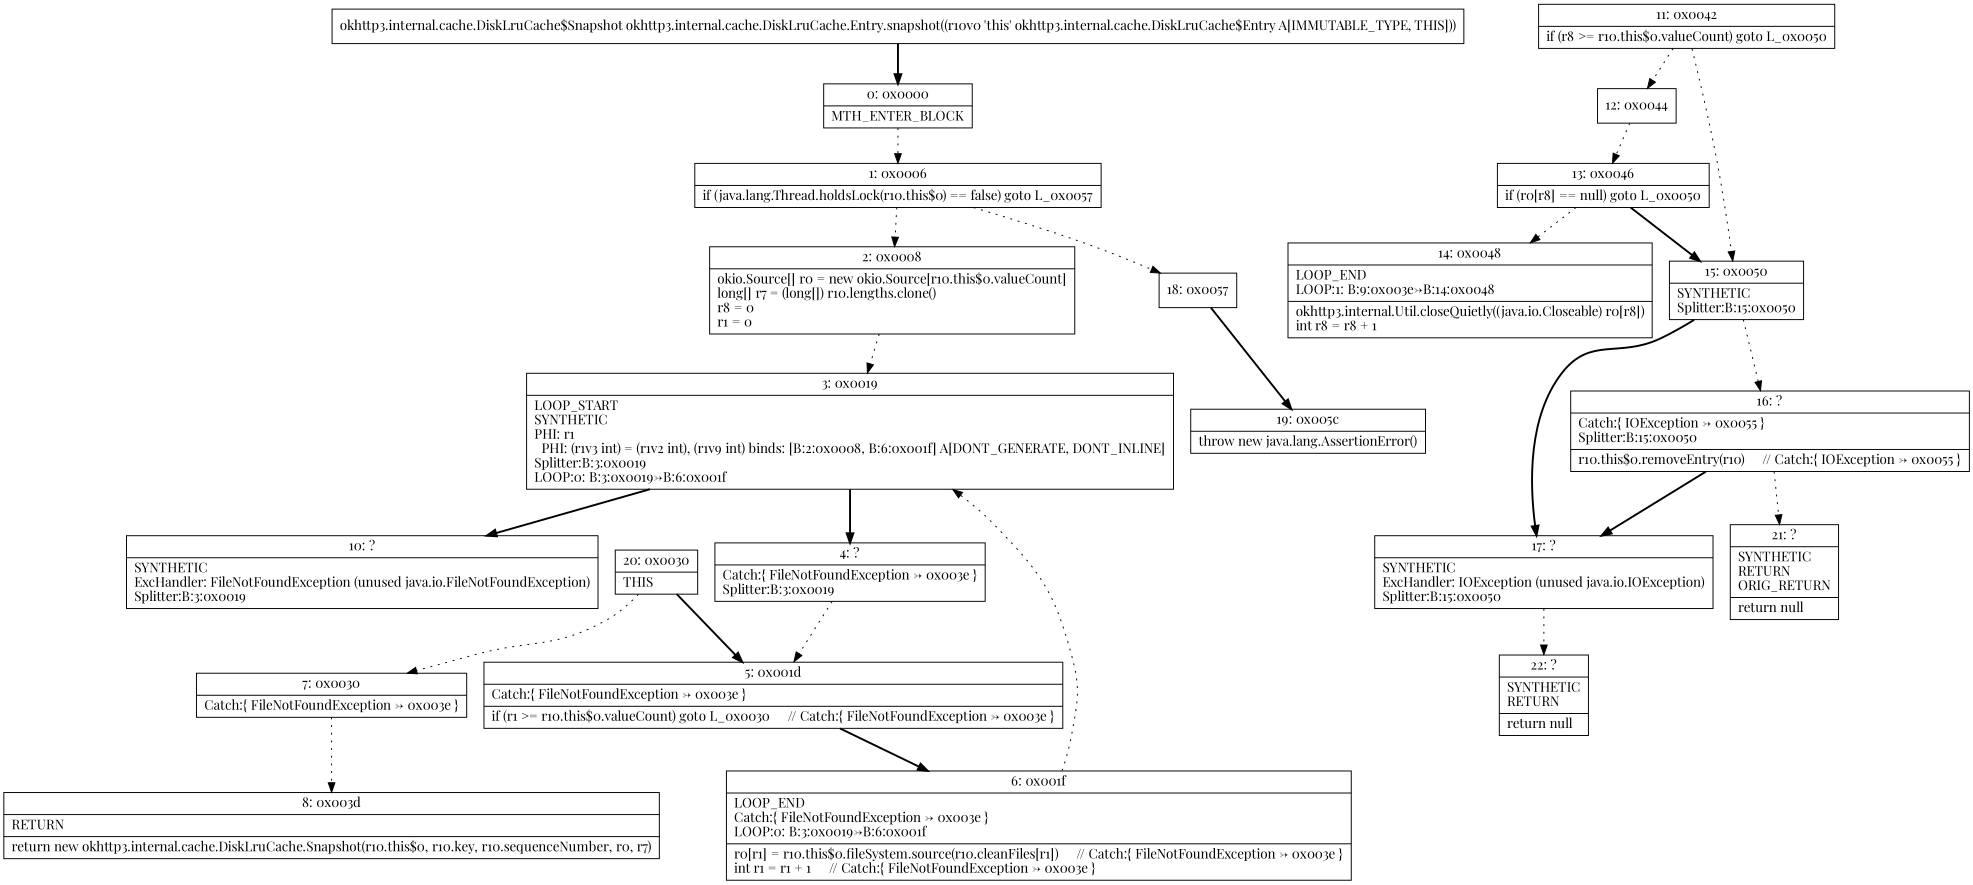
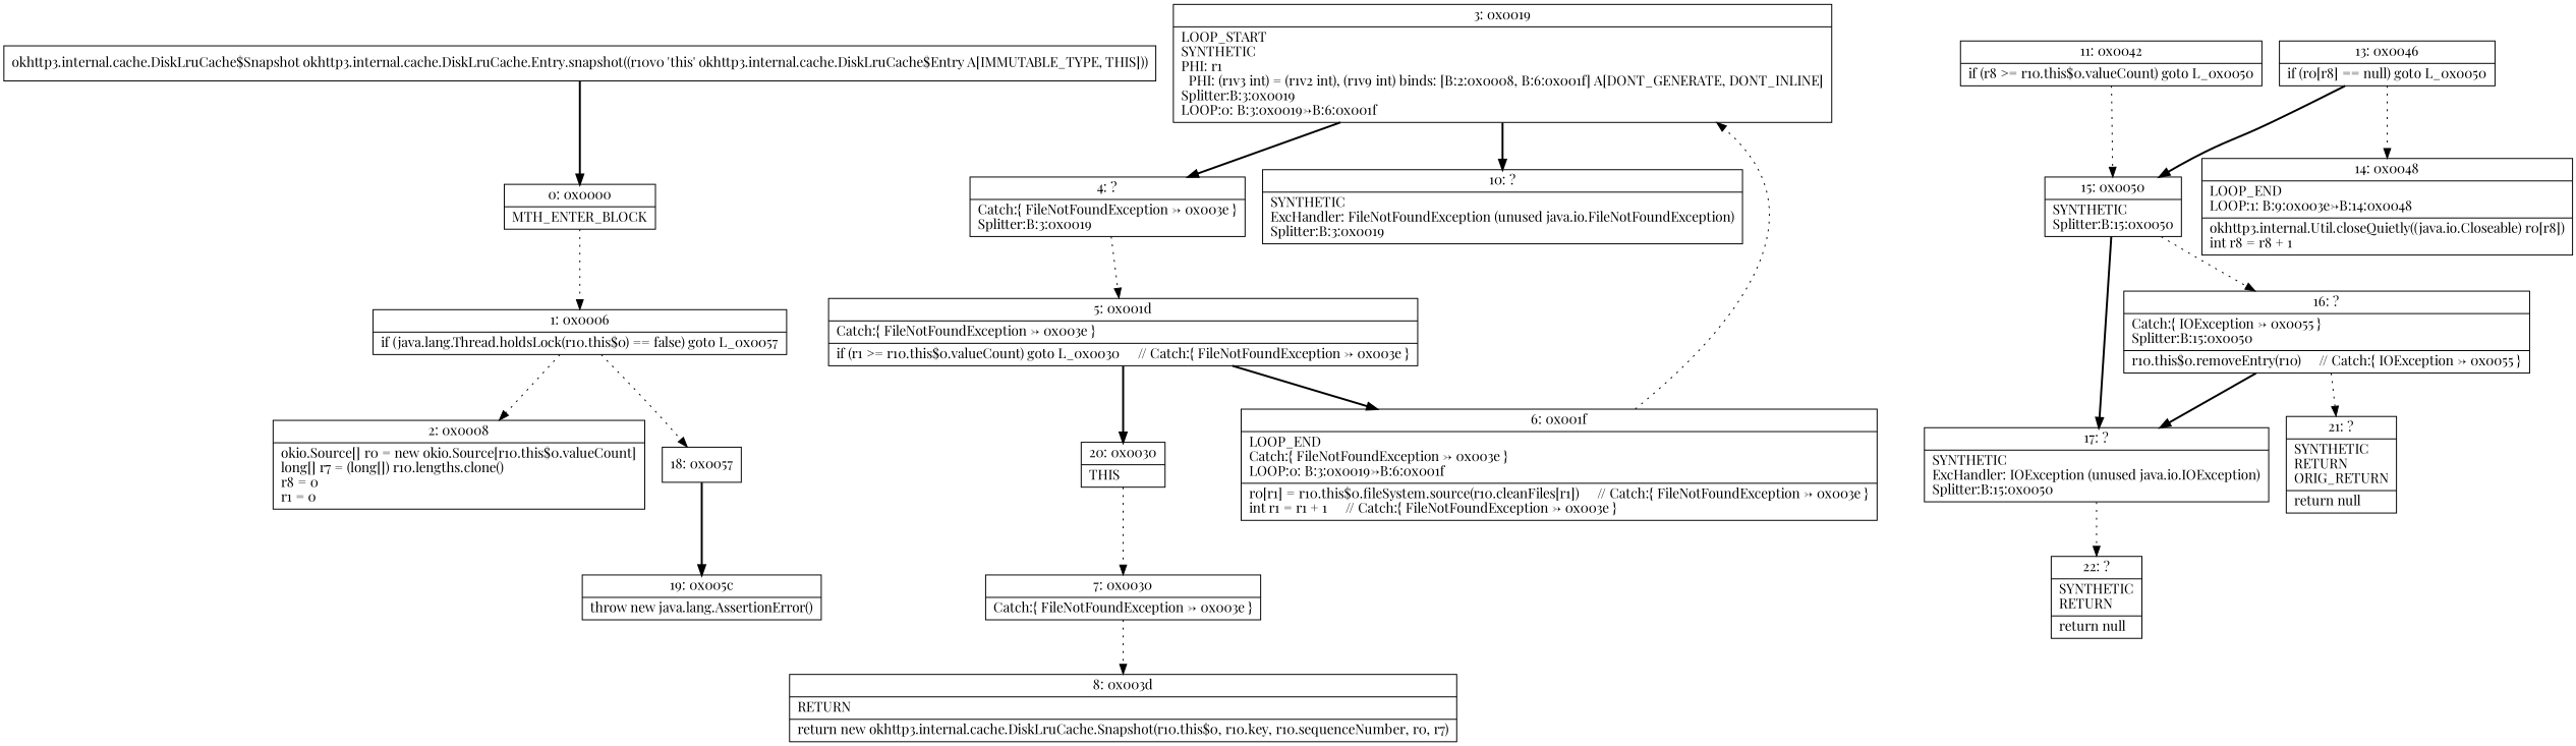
  digraph {
    fontname="Playfair Display"
    node [fontname="Playfair Display" shape=record]
    edge [fontname="Playfair Display" style=dotted]
    n1 [label="{0\:\ 0x0000|MTH_ENTER_BLOCK\l}"]
    n2 [label="{1\:\ 0x0006|if (java.lang.Thread.holdsLock(r10.this$0) == false) goto L_0x0057\l}"]
    n3 [label="{2\:\ 0x0008|okio.Source[] r0 = new okio.Source[r10.this$0.valueCount]\llong[] r7 = (long[]) r10.lengths.clone()\lr8 = 0\lr1 = 0\l}"]
    n4 [label="{18\:\ 0x0057}"]
    n5 [label="{3\:\ 0x0019|LOOP_START\lSYNTHETIC\lPHI: r1 \l  PHI: (r1v3 int) = (r1v2 int), (r1v9 int) binds: [B:2:0x0008, B:6:0x001f] A[DONT_GENERATE, DONT_INLINE]\lSplitter:B:3:0x0019\lLOOP:0: B:3:0x0019\-\>B:6:0x001f\l}"]
    n6 [label="{19\:\ 0x005c|throw new java.lang.AssertionError()\l}"]
    n7 [label="{4\:\ ?|Catch:\{ FileNotFoundException \-\> 0x003e \}\lSplitter:B:3:0x0019\l}"]
    n8 [label="{10\:\ ?|SYNTHETIC\lExcHandler: FileNotFoundException (unused java.io.FileNotFoundException)\lSplitter:B:3:0x0019\l}"]
    n9 [label="{5\:\ 0x001d|Catch:\{ FileNotFoundException \-\> 0x003e \}\l|if (r1 \>= r10.this$0.valueCount) goto L_0x0030     \/\/ Catch:\{ FileNotFoundException \-\> 0x003e \}\l}"]
    n10 [label="{6\:\ 0x001f|LOOP_END\lCatch:\{ FileNotFoundException \-\> 0x003e \}\lLOOP:0: B:3:0x0019\-\>B:6:0x001f\l|r0[r1] = r10.this$0.fileSystem.source(r10.cleanFiles[r1])     \/\/ Catch:\{ FileNotFoundException \-\> 0x003e \}\lint r1 = r1 + 1     \/\/ Catch:\{ FileNotFoundException \-\> 0x003e \}\l}"]
    n11 [label="{20\:\ 0x0030|THIS\l}"]
    n12 [label="{7\:\ 0x0030|Catch:\{ FileNotFoundException \-\> 0x003e \}\l}"]
    n13 [label="{8\:\ 0x003d|RETURN\l|return new okhttp3.internal.cache.DiskLruCache.Snapshot(r10.this$0, r10.key, r10.sequenceNumber, r0, r7)\l}"]
    n14 [label="{11\:\ 0x0042|if (r8 \>= r10.this$0.valueCount) goto L_0x0050\l}"]
-   n15 [label="{12\:\ 0x0044}"]
    n16 [label="{15\:\ 0x0050|SYNTHETIC\lSplitter:B:15:0x0050\l}"]
    n17 [label="{13\:\ 0x0046|if (r0[r8] == null) goto L_0x0050\l}"]
    n18 [label="{16\:\ ?|Catch:\{ IOException \-\> 0x0055 \}\lSplitter:B:15:0x0050\l|r10.this$0.removeEntry(r10)     \/\/ Catch:\{ IOException \-\> 0x0055 \}\l}"]
    n19 [label="{17\:\ ?|SYNTHETIC\lExcHandler: IOException (unused java.io.IOException)\lSplitter:B:15:0x0050\l}"]
    n20 [label="{14\:\ 0x0048|LOOP_END\lLOOP:1: B:9:0x003e\-\>B:14:0x0048\l|okhttp3.internal.Util.closeQuietly((java.io.Closeable) r0[r8])\lint r8 = r8 + 1\l}"]
    n21 [label="{21\:\ ?|SYNTHETIC\lRETURN\lORIG_RETURN\l|return null\l}"]
    n22 [label="{22\:\ ?|SYNTHETIC\lRETURN\l|return null\l}"]
    n23 [label="{okhttp3.internal.cache.DiskLruCache$Snapshot okhttp3.internal.cache.DiskLruCache.Entry.snapshot((r10v0 'this' okhttp3.internal.cache.DiskLruCache$Entry A[IMMUTABLE_TYPE, THIS])) }"]
    n1 -> n2
    n2 -> n3
    n2 -> n4
-   n3 -> n5
    n4 -> n6 [style=bold]
    n5 -> n7 [style=bold]
    n5 -> n8 [style=bold]
    n7 -> n9
    n9 -> n10 [style=bold]
-   n11 -> n9 [style=bold]
+   n9 -> n11 [style=bold]
    n10 -> n5
    n11 -> n12
    n12 -> n13
-   n14 -> n15
    n14 -> n16
-   n15 -> n17
    n16 -> n18
    n16 -> n19 [style=bold]
    n17 -> n16 [style=bold]
    n17 -> n20
    n18 -> n19 [style=bold]
    n18 -> n21
    n19 -> n22
    n23 -> n1 [style=bold]
  }
